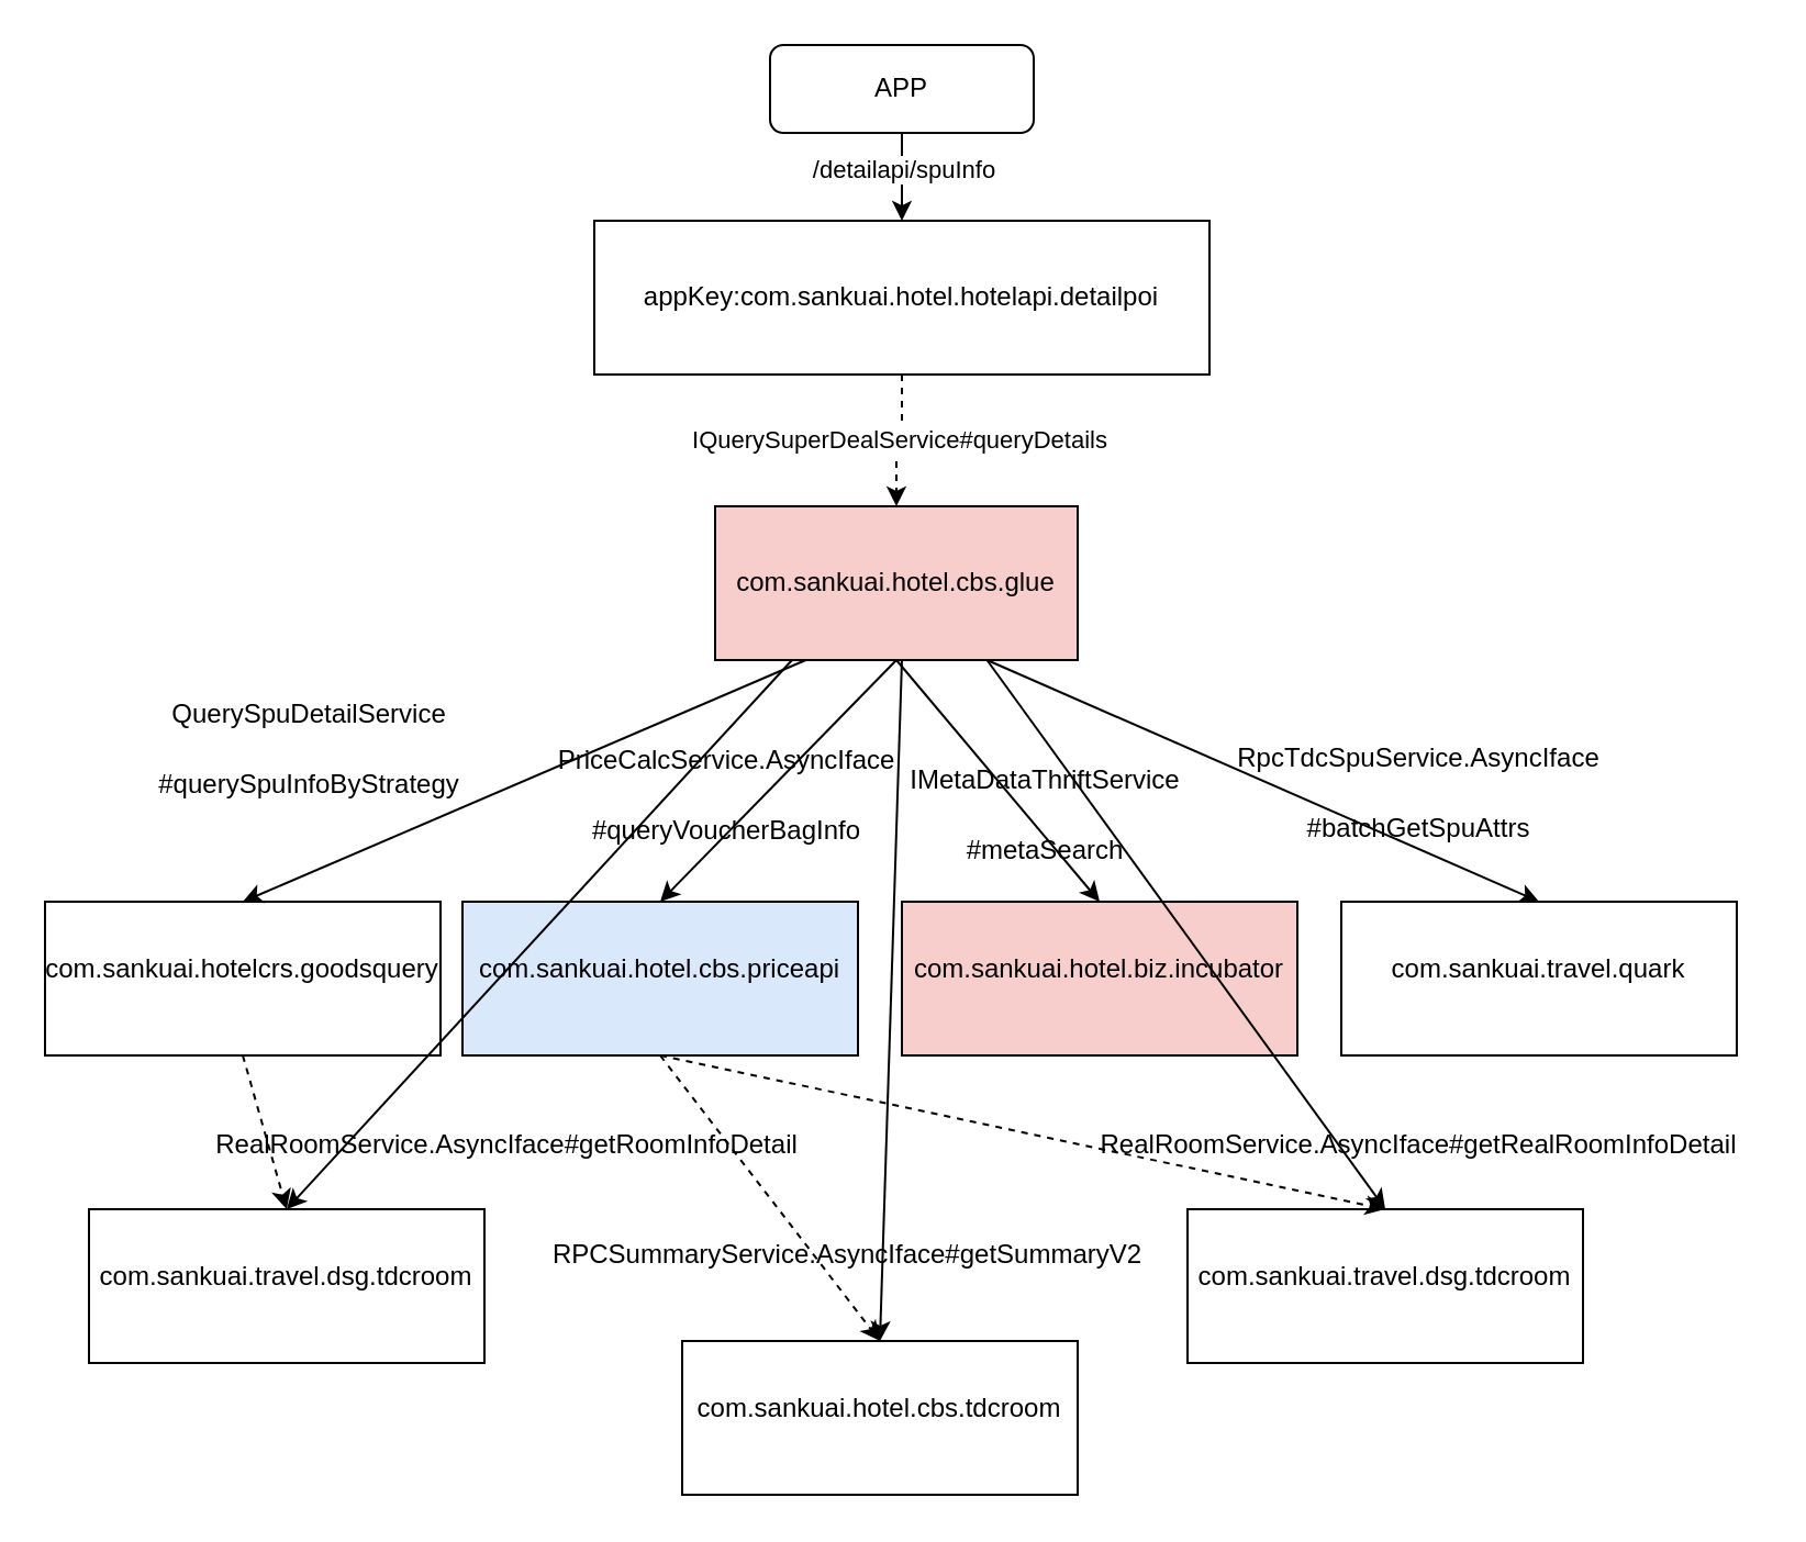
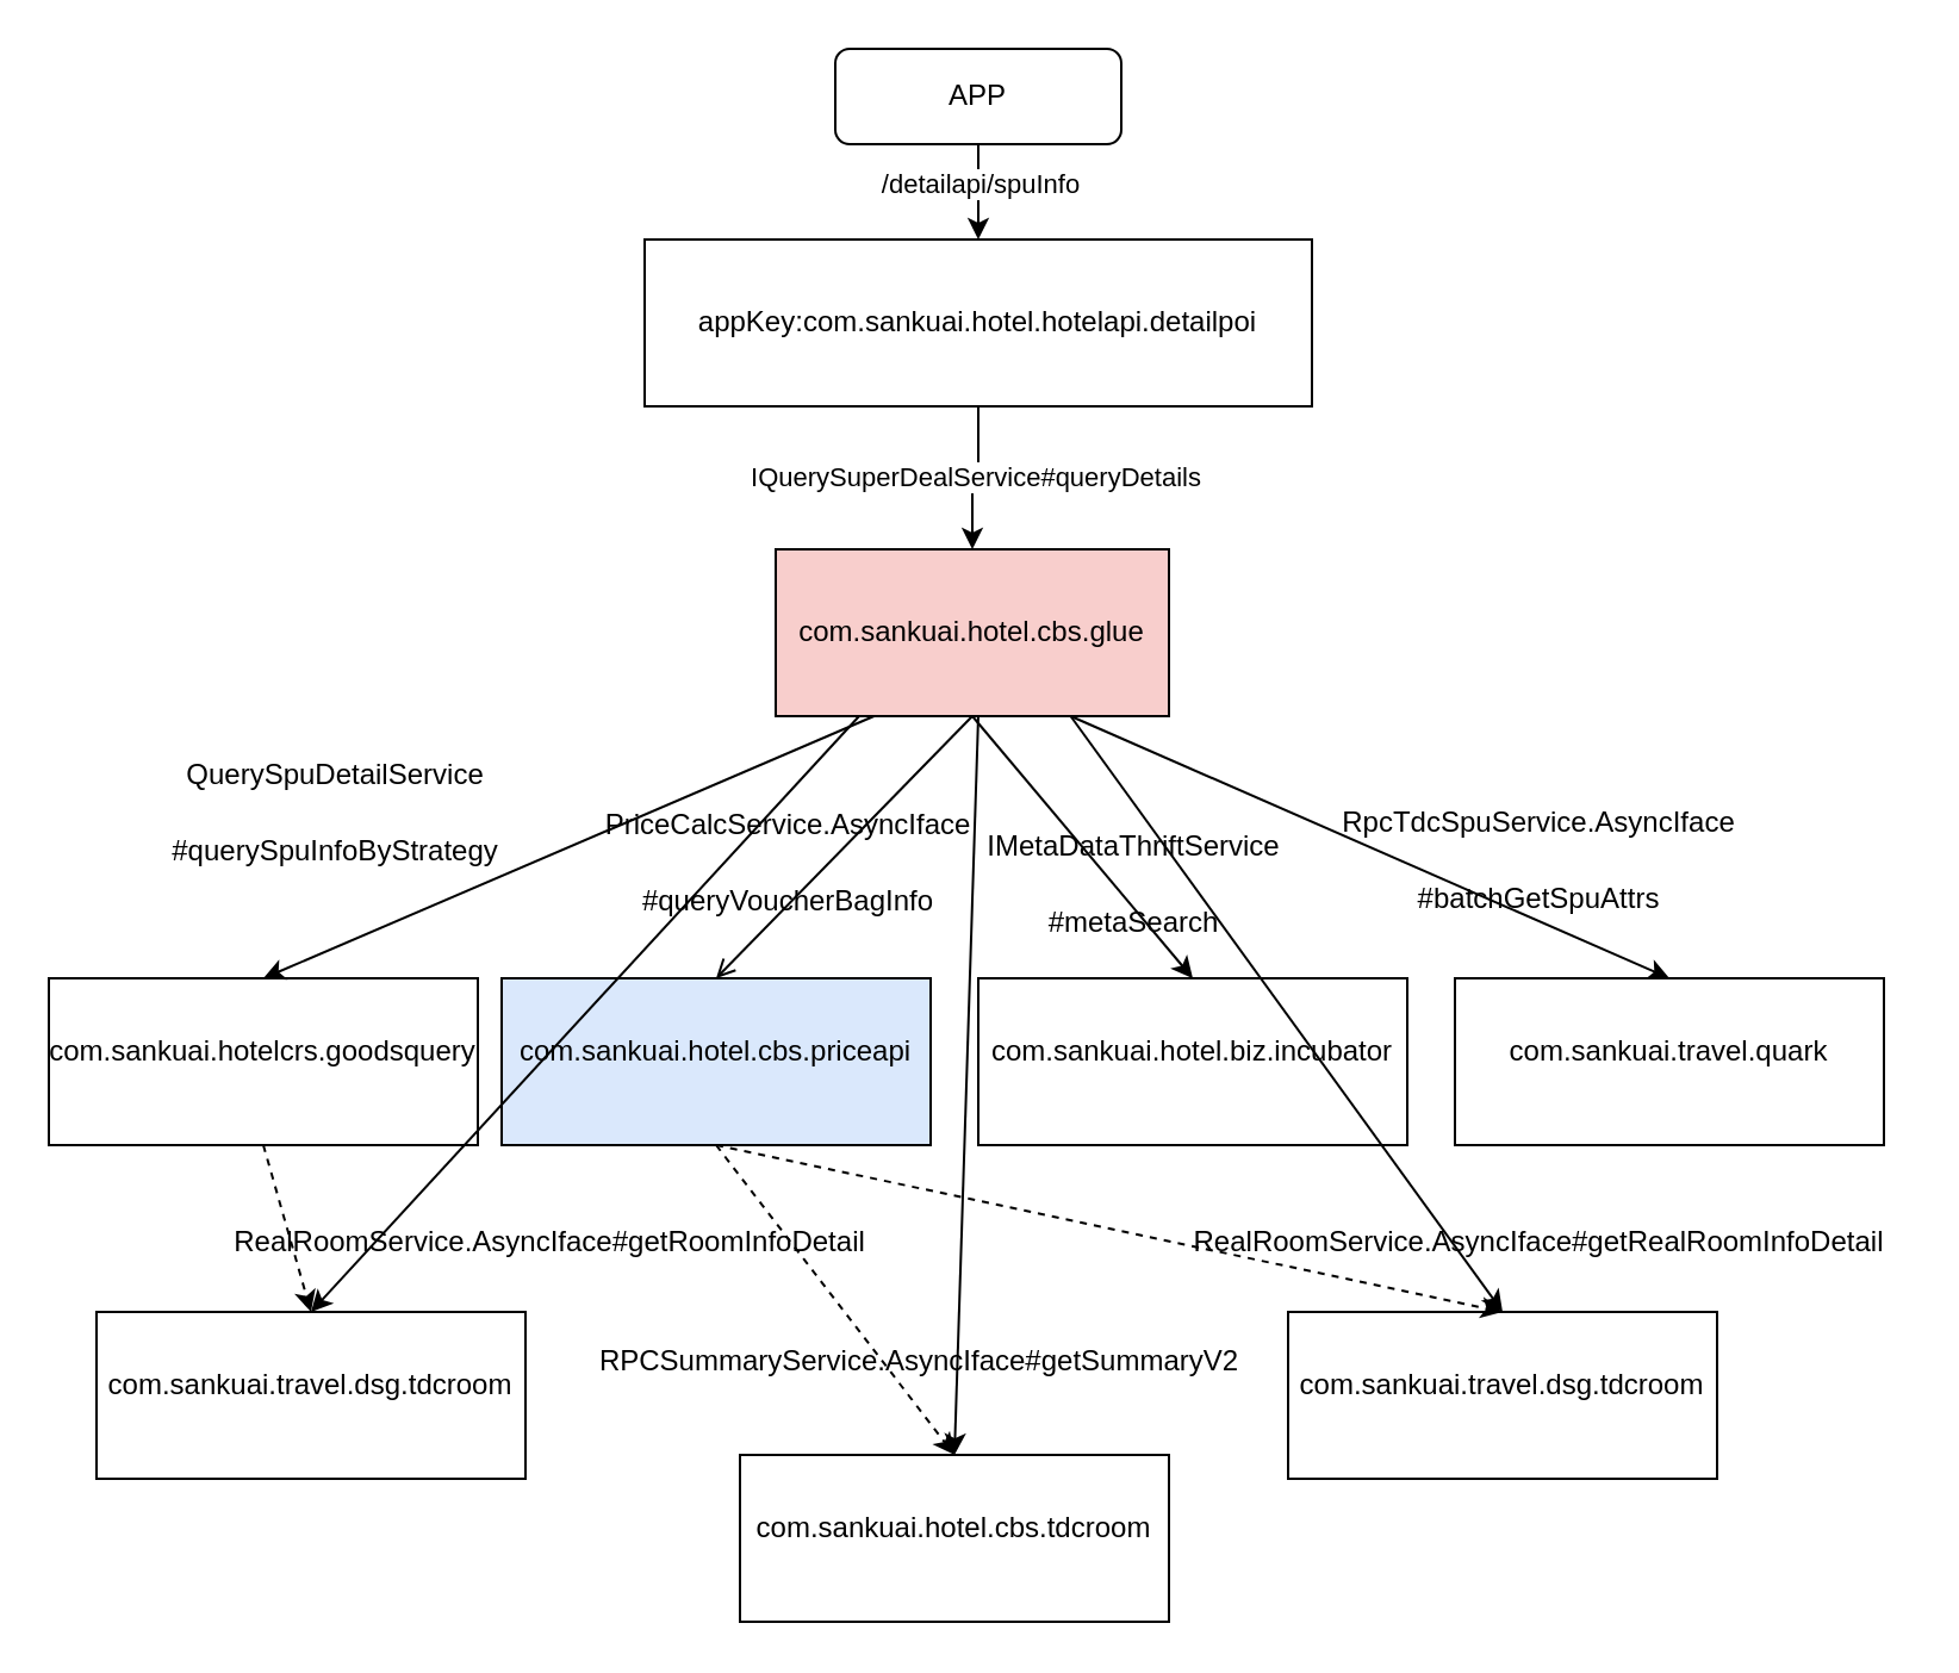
  <mxCell id="0" />
  <mxCell id="1" parent="0" />
- <mxCell id="2" value="IQuerySuperDealService#queryDetails" style="edgeStyle=orthogonalEdgeStyle;rounded=0;orthogonalLoop=1;jettySize=auto;html=1;exitX=0.5;exitY=1;exitDx=0;exitDy=0;entryX=0.5;entryY=0;entryDx=0;entryDy=0;dashed=1;" edge="1" parent="1" source="3" target="7"><mxGeometry relative="1" as="geometry" /></mxCell>
+ <mxCell id="2" value="IQuerySuperDealService#queryDetails" style="edgeStyle=orthogonalEdgeStyle;rounded=0;orthogonalLoop=1;jettySize=auto;html=1;exitX=0.5;exitY=1;exitDx=0;exitDy=0;entryX=0.5;entryY=0;entryDx=0;entryDy=0;" edge="1" parent="1" source="3" target="7"><mxGeometry relative="1" as="geometry" /></mxCell>
  <mxCell id="3" value="appKey:com.sankuai.hotel.hotelapi.detailpoi" style="rounded=0;whiteSpace=wrap;html=1;" vertex="1" parent="1"><mxGeometry x="270" y="100" width="280" height="70" as="geometry" /></mxCell>
  <mxCell id="4" style="edgeStyle=orthogonalEdgeStyle;rounded=0;orthogonalLoop=1;jettySize=auto;html=1;" edge="1" parent="1" source="6" target="3"><mxGeometry relative="1" as="geometry" /></mxCell>
  <mxCell id="5" value="/detailapi/spuInfo" style="edgeLabel;html=1;align=center;verticalAlign=middle;resizable=0;points=[];" vertex="1" connectable="0" parent="4"><mxGeometry x="-0.022" y="-1" relative="1" as="geometry"><mxPoint x="1" y="-4" as="offset" /></mxGeometry></mxCell>
  <mxCell id="6" value="APP" style="rounded=1;whiteSpace=wrap;html=1;" vertex="1" parent="1"><mxGeometry x="350" y="20" width="120" height="40" as="geometry" /></mxCell>
  <mxCell id="7" value="com.sankuai.hotel.cbs.glue" style="rounded=0;whiteSpace=wrap;html=1;fillColor=#f8cecc;" vertex="1" parent="1"><mxGeometry x="325" y="230" width="165" height="70" as="geometry" /></mxCell>
  <mxCell id="8" value="&lt;p data-pm-slice=&quot;1 1 []&quot; data-node-id=&quot;416c1a8c09084c7a8708ebb3df54d83d&quot; data-diff-id=&quot;ct-diff-id-7fb744c7-1588-441c-9cd9-5553ef7c1e2e&quot; style=&quot;min-height: 24px;margin: 8px 0;&quot;&gt;com.sankuai.hotelcrs.goodsquery&lt;/p&gt;&lt;span&gt;&lt;/span&gt;" style="rounded=0;whiteSpace=wrap;html=1;" vertex="1" parent="1"><mxGeometry x="20" y="410" width="180" height="70" as="geometry" /></mxCell>
  <mxCell id="9" value="" style="endArrow=classic;html=1;rounded=0;entryX=0.5;entryY=0;entryDx=0;entryDy=0;exitX=0.25;exitY=1;exitDx=0;exitDy=0;" edge="1" parent="1" source="7" target="8"><mxGeometry width="50" height="50" relative="1" as="geometry"><mxPoint x="370" y="340" as="sourcePoint" /><mxPoint x="420" y="290" as="targetPoint" /></mxGeometry></mxCell>
- <mxCell id="10" value="&lt;p data-pm-slice=&quot;1 1 []&quot; data-node-id=&quot;416c1a8c09084c7a8708ebb3df54d83d&quot; data-diff-id=&quot;ct-diff-id-7fb744c7-1588-441c-9cd9-5553ef7c1e2e&quot; style=&quot;min-height: 24px;margin: 8px 0;&quot;&gt;&lt;span style=&quot;background-color: initial;&quot;&gt;com.sankuai.hotel.biz.incubator&lt;/span&gt;&lt;br&gt;&lt;/p&gt;&lt;span&gt;&lt;/span&gt;" style="rounded=0;whiteSpace=wrap;html=1;fillColor=#f8cecc;" vertex="1" parent="1"><mxGeometry x="410" y="410" width="180" height="70" as="geometry" /></mxCell>
+ <mxCell id="10" value="&lt;p data-pm-slice=&quot;1 1 []&quot; data-node-id=&quot;416c1a8c09084c7a8708ebb3df54d83d&quot; data-diff-id=&quot;ct-diff-id-7fb744c7-1588-441c-9cd9-5553ef7c1e2e&quot; style=&quot;min-height: 24px;margin: 8px 0;&quot;&gt;&lt;span style=&quot;background-color: initial;&quot;&gt;com.sankuai.hotel.biz.incubator&lt;/span&gt;&lt;br&gt;&lt;/p&gt;&lt;span&gt;&lt;/span&gt;" style="rounded=0;whiteSpace=wrap;html=1;" vertex="1" parent="1"><mxGeometry x="410" y="410" width="180" height="70" as="geometry" /></mxCell>
  <mxCell id="11" value="" style="endArrow=classic;html=1;rounded=0;entryX=0.5;entryY=0;entryDx=0;entryDy=0;exitX=0.5;exitY=1;exitDx=0;exitDy=0;" edge="1" parent="1" target="10" source="7"><mxGeometry width="50" height="50" relative="1" as="geometry"><mxPoint x="556" y="300" as="sourcePoint" /><mxPoint x="610" y="290" as="targetPoint" /></mxGeometry></mxCell>
  <mxCell id="12" value="&lt;p data-pm-slice=&quot;1 1 []&quot; data-node-id=&quot;416c1a8c09084c7a8708ebb3df54d83d&quot; data-diff-id=&quot;ct-diff-id-7fb744c7-1588-441c-9cd9-5553ef7c1e2e&quot; style=&quot;min-height: 24px;margin: 8px 0;&quot;&gt;&lt;span style=&quot;background-color: initial;&quot;&gt;com.sankuai.travel.quark&lt;/span&gt;&lt;br&gt;&lt;/p&gt;&lt;span&gt;&lt;/span&gt;" style="rounded=0;whiteSpace=wrap;html=1;" vertex="1" parent="1"><mxGeometry x="610" y="410" width="180" height="70" as="geometry" /></mxCell>
  <mxCell id="13" value="" style="endArrow=classic;html=1;rounded=0;entryX=0.5;entryY=0;entryDx=0;entryDy=0;exitX=0.75;exitY=1;exitDx=0;exitDy=0;" edge="1" parent="1" target="12" source="7"><mxGeometry width="50" height="50" relative="1" as="geometry"><mxPoint x="746" y="300" as="sourcePoint" /><mxPoint x="800" y="290" as="targetPoint" /></mxGeometry></mxCell>
  <mxCell id="14" value="&lt;p data-pm-slice=&quot;1 1 []&quot; data-node-id=&quot;416c1a8c09084c7a8708ebb3df54d83d&quot; data-diff-id=&quot;ct-diff-id-7fb744c7-1588-441c-9cd9-5553ef7c1e2e&quot; style=&quot;min-height: 24px;margin: 8px 0;&quot;&gt;&lt;span style=&quot;background-color: initial;&quot;&gt;com.sankuai.hotel.cbs.priceapi&lt;/span&gt;&lt;br&gt;&lt;/p&gt;&lt;span&gt;&lt;/span&gt;" style="rounded=0;whiteSpace=wrap;html=1;fillColor=#dae8fc;" vertex="1" parent="1"><mxGeometry x="210" y="410" width="180" height="70" as="geometry" /></mxCell>
- <mxCell id="15" value="" style="endArrow=classic;html=1;rounded=0;entryX=0.5;entryY=0;entryDx=0;entryDy=0;exitX=0.5;exitY=1;exitDx=0;exitDy=0;" edge="1" parent="1" target="14" source="7"><mxGeometry width="50" height="50" relative="1" as="geometry"><mxPoint x="551" y="300" as="sourcePoint" /><mxPoint x="605" y="290" as="targetPoint" /></mxGeometry></mxCell>
+ <mxCell id="15" value="" style="endArrow=open;html=1;rounded=0;entryX=0.5;entryY=0;entryDx=0;entryDy=0;exitX=0.5;exitY=1;exitDx=0;exitDy=0;" edge="1" parent="1" target="14" source="7"><mxGeometry width="50" height="50" relative="1" as="geometry"><mxPoint x="551" y="300" as="sourcePoint" /><mxPoint x="605" y="290" as="targetPoint" /></mxGeometry></mxCell>
  <mxCell id="16" value="&lt;p data-pm-slice=&quot;1 1 []&quot; data-node-id=&quot;416c1a8c09084c7a8708ebb3df54d83d&quot; data-diff-id=&quot;ct-diff-id-7fb744c7-1588-441c-9cd9-5553ef7c1e2e&quot; style=&quot;min-height: 24px;margin: 8px 0;&quot;&gt;&lt;span style=&quot;background-color: initial;&quot;&gt;com.sankuai.travel.dsg.tdcroom&lt;/span&gt;&lt;br&gt;&lt;/p&gt;&lt;span&gt;&lt;/span&gt;" style="rounded=0;whiteSpace=wrap;html=1;" vertex="1" parent="1"><mxGeometry x="40" y="550" width="180" height="70" as="geometry" /></mxCell>
  <mxCell id="17" value="" style="endArrow=classic;html=1;rounded=0;entryX=0.5;entryY=0;entryDx=0;entryDy=0;" edge="1" parent="1" target="16"><mxGeometry width="50" height="50" relative="1" as="geometry"><mxPoint x="360" y="300" as="sourcePoint" /><mxPoint x="474" y="460" as="targetPoint" /></mxGeometry></mxCell>
  <mxCell id="18" value="&lt;p data-pm-slice=&quot;1 1 []&quot; data-node-id=&quot;416c1a8c09084c7a8708ebb3df54d83d&quot; data-diff-id=&quot;ct-diff-id-7fb744c7-1588-441c-9cd9-5553ef7c1e2e&quot; style=&quot;min-height: 24px;margin: 8px 0;&quot;&gt;&lt;span style=&quot;background-color: initial;&quot;&gt;com.sankuai.travel.dsg.tdcroom&lt;/span&gt;&lt;br&gt;&lt;/p&gt;&lt;span&gt;&lt;/span&gt;" style="rounded=0;whiteSpace=wrap;html=1;" vertex="1" parent="1"><mxGeometry x="540" y="550" width="180" height="70" as="geometry" /></mxCell>
  <mxCell id="19" value="" style="endArrow=classic;html=1;rounded=0;entryX=0.5;entryY=0;entryDx=0;entryDy=0;exitX=0.75;exitY=1;exitDx=0;exitDy=0;" edge="1" parent="1" target="18" source="7"><mxGeometry width="50" height="50" relative="1" as="geometry"><mxPoint x="470" y="280" as="sourcePoint" /><mxPoint x="936.5" y="490" as="targetPoint" /></mxGeometry></mxCell>
  <mxCell id="20" value="&lt;p data-pm-slice=&quot;1 1 []&quot; data-node-id=&quot;416c1a8c09084c7a8708ebb3df54d83d&quot; data-diff-id=&quot;ct-diff-id-7fb744c7-1588-441c-9cd9-5553ef7c1e2e&quot; style=&quot;min-height: 24px;margin: 8px 0;&quot;&gt;&lt;span style=&quot;background-color: initial;&quot;&gt;com.sankuai.hotel.cbs.tdcroom&lt;/span&gt;&lt;br&gt;&lt;/p&gt;&lt;span&gt;&lt;/span&gt;" style="rounded=0;whiteSpace=wrap;html=1;" vertex="1" parent="1"><mxGeometry x="310" y="610" width="180" height="70" as="geometry" /></mxCell>
  <mxCell id="21" value="" style="endArrow=classic;html=1;rounded=0;entryX=0.5;entryY=0;entryDx=0;entryDy=0;" edge="1" parent="1" target="20"><mxGeometry width="50" height="50" relative="1" as="geometry"><mxPoint x="410" y="300" as="sourcePoint" /><mxPoint x="690" y="430" as="targetPoint" /></mxGeometry></mxCell>
  <mxCell id="22" style="edgeStyle=orthogonalEdgeStyle;rounded=0;orthogonalLoop=1;jettySize=auto;html=1;exitX=0.5;exitY=1;exitDx=0;exitDy=0;" edge="1" parent="1" source="10" target="10"><mxGeometry relative="1" as="geometry" /></mxCell>
  <mxCell id="23" value="" style="endArrow=classic;html=1;rounded=0;dashed=1;exitX=0.5;exitY=1;exitDx=0;exitDy=0;entryX=0.5;entryY=0;entryDx=0;entryDy=0;" edge="1" parent="1" source="8" target="16"><mxGeometry width="50" height="50" relative="1" as="geometry"><mxPoint x="360" y="530" as="sourcePoint" /><mxPoint x="110" y="720" as="targetPoint" /></mxGeometry></mxCell>
  <mxCell id="24" value="&lt;p data-pm-slice=&quot;1 1 []&quot; data-node-id=&quot;ec4c968a810149fca888fff5a422b68d&quot; data-diff-id=&quot;ct-diff-id-9c0ffd04-2bfc-424b-81ab-177176911fce&quot; style=&quot;min-height: 24px;margin: 8px 0;&quot;&gt;RealRoomService.AsyncIface#getRoomInfoDetail&lt;/p&gt;" style="text;html=1;align=center;verticalAlign=middle;resizable=0;points=[];autosize=1;strokeColor=none;fillColor=none;" vertex="1" parent="1"><mxGeometry x="100" y="500" width="260" height="50" as="geometry" /></mxCell>
  <mxCell id="25" value="&lt;p data-pm-slice=&quot;1 1 []&quot; data-node-id=&quot;6f4846d404474cb08e4b2e87b01041e4&quot; data-diff-id=&quot;ct-diff-id-224bd93c-d3d4-4278-98b8-cdc82fc1fc92&quot; style=&quot;min-height: 24px; margin: 8px 0px; line-height: 140%;&quot;&gt;PriceCalcService.AsyncIface&lt;/p&gt;&lt;p data-pm-slice=&quot;1 1 []&quot; data-node-id=&quot;6f4846d404474cb08e4b2e87b01041e4&quot; data-diff-id=&quot;ct-diff-id-224bd93c-d3d4-4278-98b8-cdc82fc1fc92&quot; style=&quot;min-height: 24px; margin: 8px 0px; line-height: 140%;&quot;&gt;&lt;span style=&quot;background-color: initial;&quot;&gt;#queryVoucherBagInfo&lt;/span&gt;&lt;/p&gt;" style="text;html=1;align=center;verticalAlign=middle;resizable=0;points=[];autosize=1;strokeColor=none;fillColor=none;" vertex="1" parent="1"><mxGeometry x="240" y="320" width="180" height="90" as="geometry" /></mxCell>
  <mxCell id="26" value="&lt;p data-pm-slice=&quot;1 1 []&quot; data-node-id=&quot;f921bea7568c48028004a6b28798a2d1&quot; data-diff-id=&quot;ct-diff-id-1ecf6e74-4cde-4699-a5a4-f63dda41691b&quot; style=&quot;min-height: 24px;margin: 8px 0;&quot;&gt;QuerySpuDetailService&lt;/p&gt;&lt;p data-pm-slice=&quot;1 1 []&quot; data-node-id=&quot;f921bea7568c48028004a6b28798a2d1&quot; data-diff-id=&quot;ct-diff-id-1ecf6e74-4cde-4699-a5a4-f63dda41691b&quot; style=&quot;min-height: 24px;margin: 8px 0;&quot;&gt;#querySpuInfoByStrategy&lt;/p&gt;&lt;span&gt;&lt;/span&gt;" style="text;html=1;align=center;verticalAlign=middle;resizable=0;points=[];autosize=1;strokeColor=none;fillColor=none;" vertex="1" parent="1"><mxGeometry x="60" y="300" width="160" height="90" as="geometry" /></mxCell>
  <mxCell id="27" value="&lt;p data-pm-slice=&quot;1 1 []&quot; data-node-id=&quot;2afe40929abc4248b4aa8c90020f1598&quot; data-diff-id=&quot;ct-diff-id-696d2620-c42a-436b-a85e-00c7c9fb67f0&quot; style=&quot;min-height: 24px;margin: 8px 0;&quot;&gt;RPCSummaryService.AsyncIface#getSummaryV2&lt;/p&gt;" style="text;html=1;align=center;verticalAlign=middle;resizable=0;points=[];autosize=1;strokeColor=none;fillColor=none;" vertex="1" parent="1"><mxGeometry x="240" y="550" width="290" height="50" as="geometry" /></mxCell>
  <mxCell id="28" value="" style="endArrow=classic;html=1;rounded=0;entryX=0.5;entryY=0;entryDx=0;entryDy=0;exitX=0.5;exitY=1;exitDx=0;exitDy=0;dashed=1;" edge="1" parent="1" source="14" target="20"><mxGeometry width="50" height="50" relative="1" as="geometry"><mxPoint x="360" y="420" as="sourcePoint" /><mxPoint x="410" y="370" as="targetPoint" /></mxGeometry></mxCell>
  <mxCell id="29" value="" style="endArrow=classic;html=1;rounded=0;entryX=0.5;entryY=0;entryDx=0;entryDy=0;exitX=0.5;exitY=1;exitDx=0;exitDy=0;dashed=1;" edge="1" parent="1" source="14" target="18"><mxGeometry width="50" height="50" relative="1" as="geometry"><mxPoint x="310" y="490" as="sourcePoint" /><mxPoint x="410" y="620" as="targetPoint" /></mxGeometry></mxCell>
  <mxCell id="30" value="&lt;p data-pm-slice=&quot;1 1 []&quot; data-node-id=&quot;c487469585514fd39bf1285dad32f1dc&quot; data-diff-id=&quot;ct-diff-id-f909e49d-0126-4a22-b86d-51fea97364e3&quot; style=&quot;min-height: 24px;margin: 8px 0;&quot;&gt;RealRoomService.AsyncIface#getRealRoomInfoDetail&lt;/p&gt;" style="text;html=1;align=center;verticalAlign=middle;resizable=0;points=[];autosize=1;strokeColor=none;fillColor=none;" vertex="1" parent="1"><mxGeometry x="490" y="500" width="310" height="50" as="geometry" /></mxCell>
  <mxCell id="31" value="&lt;p data-pm-slice=&quot;1 1 []&quot; data-node-id=&quot;98737f3808ec480fb9c54ec5af5dccb6&quot; data-diff-id=&quot;ct-diff-id-3b97614a-cfca-4fbb-b110-ff2a0c91733c&quot; style=&quot;min-height: 24px;margin: 8px 0;&quot;&gt;IMetaDataThriftService&lt;/p&gt;&lt;p data-pm-slice=&quot;1 1 []&quot; data-node-id=&quot;98737f3808ec480fb9c54ec5af5dccb6&quot; data-diff-id=&quot;ct-diff-id-3b97614a-cfca-4fbb-b110-ff2a0c91733c&quot; style=&quot;min-height: 24px;margin: 8px 0;&quot;&gt;#metaSearch&lt;/p&gt;" style="text;html=1;align=center;verticalAlign=middle;resizable=0;points=[];autosize=1;strokeColor=none;fillColor=none;" vertex="1" parent="1"><mxGeometry x="400" y="330" width="150" height="90" as="geometry" /></mxCell>
  <mxCell id="32" value="&lt;p data-pm-slice=&quot;1 1 []&quot; data-node-id=&quot;7707a0afa4ba4280a67be022f0b09c9b&quot; data-diff-id=&quot;ct-diff-id-d63c27f4-3e21-43ef-884b-21667c741ad2&quot; style=&quot;min-height: 24px;margin: 8px 0;&quot;&gt;RpcTdcSpuService.AsyncIface&lt;/p&gt;&lt;p data-pm-slice=&quot;1 1 []&quot; data-node-id=&quot;7707a0afa4ba4280a67be022f0b09c9b&quot; data-diff-id=&quot;ct-diff-id-d63c27f4-3e21-43ef-884b-21667c741ad2&quot; style=&quot;min-height: 24px;margin: 8px 0;&quot;&gt;#batchGetSpuAttrs&lt;/p&gt;" style="text;html=1;align=center;verticalAlign=middle;resizable=0;points=[];autosize=1;strokeColor=none;fillColor=none;" vertex="1" parent="1"><mxGeometry x="550" y="320" width="190" height="90" as="geometry" /></mxCell>
